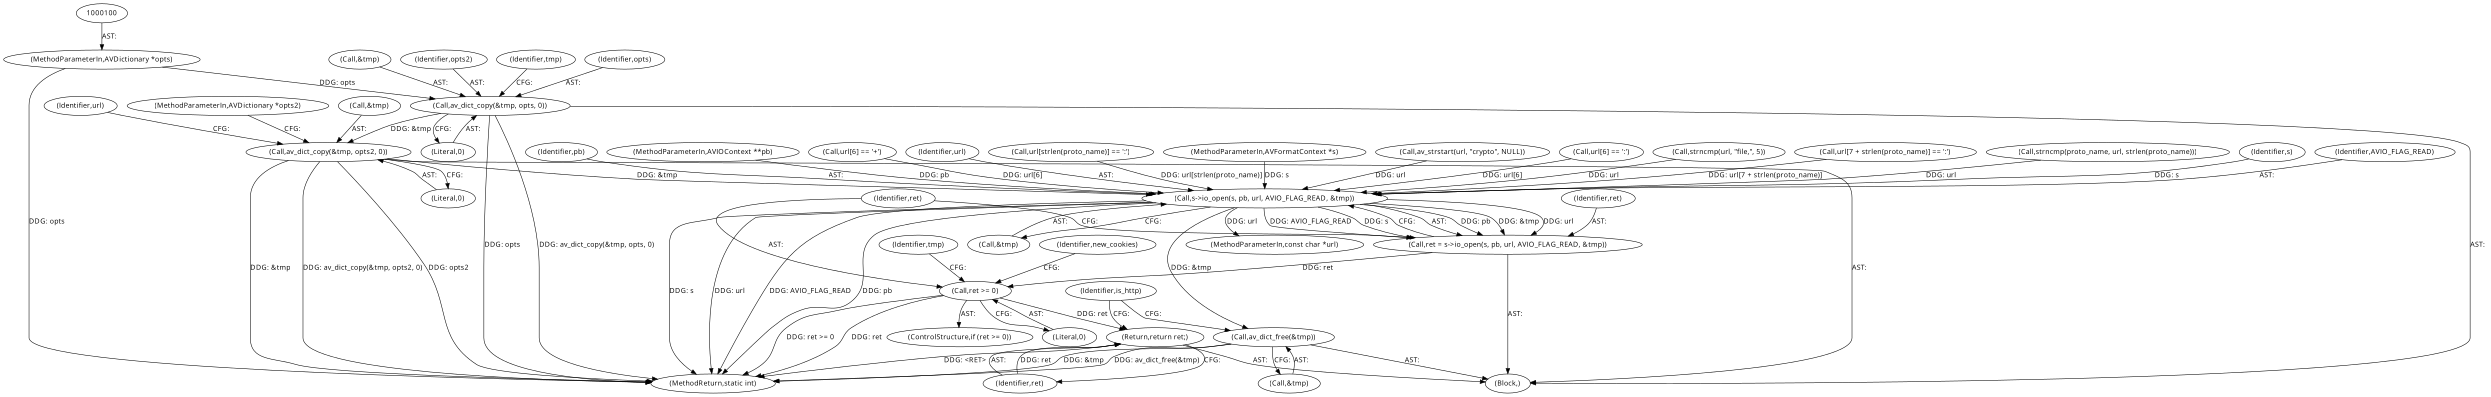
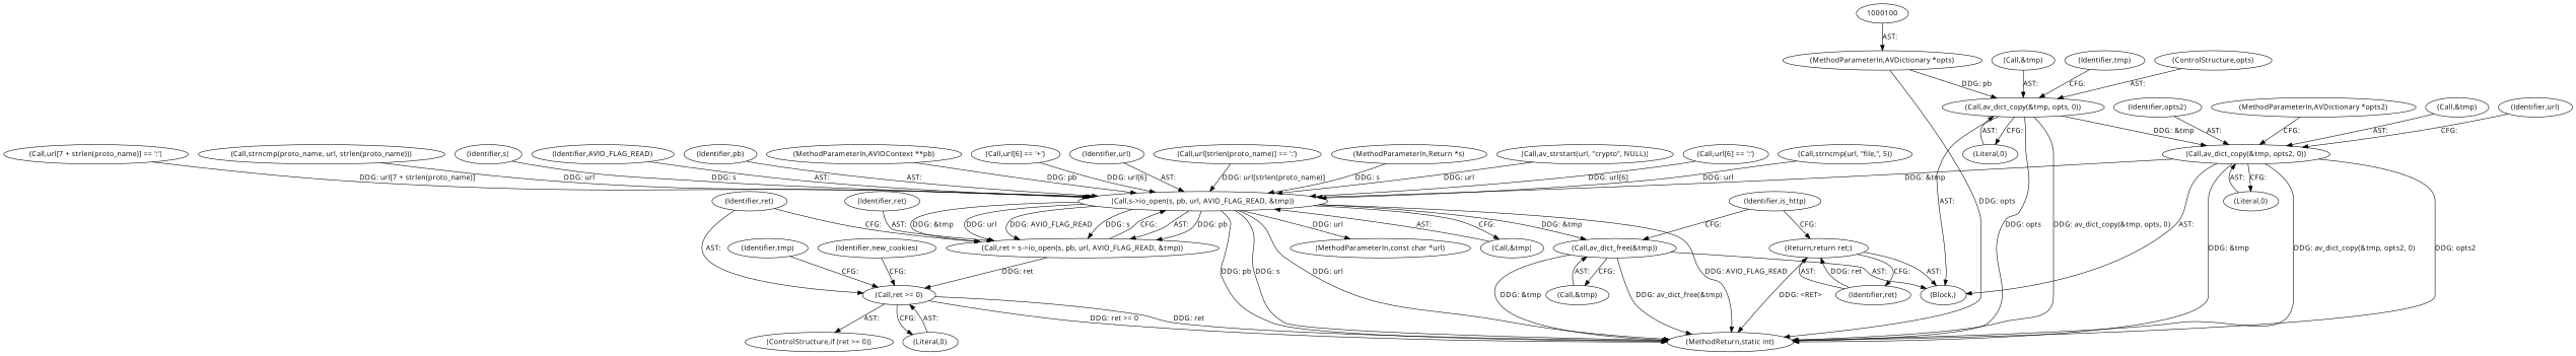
  digraph {
    fontname="Open Sans"
    node [fontname="Open Sans"]
    edge [fontname="Open Sans"]
    n1 [label="(Call,av_dict_copy(&tmp, opts, 0))"]
    n2 [label="(Call,av_dict_copy(&tmp, opts2, 0))"]
    n3 [label="(Literal,0)"]
    n4 [label="(MethodReturn,static int)"]
    n5 [label="(Block,)"]
    n6 [label="(Call,s->io_open(s, pb, url, AVIO_FLAG_READ, &tmp))"]
    n7 [label="(Literal,0)"]
    n8 [label="(MethodParameterIn,AVDictionary *opts)"]
    1000100
    n10 [label="(Call,ret = s->io_open(s, pb, url, AVIO_FLAG_READ, &tmp))"]
    n11 [label="(Call,av_dict_free(&tmp))"]
    n12 [label="(Call,&tmp)"]
    n13 [label="(MethodParameterIn,const char *url)"]
    n14 [label="(Call,ret >= 0)"]
    n15 [label="(Call,&tmp)"]
    n16 [label="(Return,return ret;)"]
    n17 [label="(ControlStructure,if (ret >= 0))"]
    n18 [label="(Literal,0)"]
    n19 [label="(Identifier,ret)"]
    n20 [label="(Call,&tmp)"]
    n21 [label="(Identifier,opts2)"]
-   n22 [label="(MethodParameterIn,AVFormatContext *s)"]
+   n22 [label="(MethodParameterIn,Return *s)"]
    n23 [label="(Call,av_strstart(url, \"crypto\", NULL))"]
    n24 [label="(Identifier,ret)"]
    n25 [label="(Call,url[6] == ':')"]
    n26 [label="(Call,strncmp(url, \"file,\", 5))"]
    n27 [label="(MethodParameterIn,AVDictionary *opts2)"]
    n28 [label="(Call,url[7 + strlen(proto_name)] == ':')"]
    n29 [label="(Call,strncmp(proto_name, url, strlen(proto_name)))"]
    n30 [label="(Identifier,s)"]
    n31 [label="(Identifier,tmp)"]
    n32 [label="(Call,&tmp)"]
    n33 [label="(Identifier,AVIO_FLAG_READ)"]
    n34 [label="(Identifier,pb)"]
    n35 [label="(Identifier,tmp)"]
    n36 [label="(Identifier,ret)"]
    n37 [label="(MethodParameterIn,AVIOContext **pb)"]
    n38 [label="(Identifier,new_cookies)"]
    n39 [label="(Call,url[6] == '+')"]
    n40 [label="(Identifier,is_http)"]
    n41 [label="(Identifier,url)"]
    n42 [label="(Identifier,url)"]
    n43 [label="(Call,url[strlen(proto_name)] == ':')"]
-   n44 [label="(Identifier,opts)"]
+   n44 [label="(ControlStructure,opts)"]
    n1 -> n2 [label="DDG: &tmp"]
    n1 -> n3 [label="CFG: "]
    n1 -> n4 [label="DDG: opts"]
    n1 -> n4 [label="DDG: av_dict_copy(&tmp, opts, 0)"]
    n1 -> n5 [label="AST: "]
    n2 -> n4 [label="DDG: &tmp"]
    n2 -> n4 [label="DDG: av_dict_copy(&tmp, opts2, 0)"]
    n2 -> n4 [label="DDG: opts2"]
    n2 -> n5 [label="AST: "]
    n2 -> n6 [label="DDG: &tmp"]
    n2 -> n7 [label="CFG: "]
    n3 -> n1 [label="AST: "]
    n6 -> n4 [label="DDG: s"]
    n6 -> n4 [label="DDG: url"]
    n6 -> n4 [label="DDG: AVIO_FLAG_READ"]
    n6 -> n4 [label="DDG: pb"]
    n6 -> n10 [label="AST: "]
    n6 -> n10 [label="DDG: pb"]
    n6 -> n10 [label="DDG: &tmp"]
    n6 -> n10 [label="DDG: url"]
    n6 -> n10 [label="DDG: AVIO_FLAG_READ"]
    n6 -> n10 [label="DDG: s"]
    n6 -> n11 [label="DDG: &tmp"]
    n6 -> n12 [label="CFG: "]
    n6 -> n13 [label="DDG: url"]
    n7 -> n2 [label="AST: "]
-   n8 -> n1 [label="DDG: opts"]
+   n8 -> n1 [label="DDG: pb"]
    n8 -> n4 [label="DDG: opts"]
    1000100 -> n8 [label="AST: "]
-   n10 -> n5 [label="AST: "]
    n10 -> n6 [label="CFG: "]
    n10 -> n14 [label="DDG: ret"]
    n11 -> n4 [label="DDG: &tmp"]
    n11 -> n4 [label="DDG: av_dict_free(&tmp)"]
    n11 -> n5 [label="AST: "]
    n11 -> n15 [label="CFG: "]
    n12 -> n6 [label="AST: "]
    n14 -> n4 [label="DDG: ret >= 0"]
    n14 -> n4 [label="DDG: ret"]
-   n14 -> n16 [label="DDG: ret"]
    n14 -> n17 [label="AST: "]
    n14 -> n18 [label="CFG: "]
    n15 -> n11 [label="AST: "]
    n16 -> n4 [label="DDG: <RET>"]
    n16 -> n5 [label="AST: "]
    n16 -> n19 [label="CFG: "]
    n18 -> n14 [label="AST: "]
    n19 -> n16 [label="AST: "]
    n19 -> n16 [label="DDG: ret"]
    n20 -> n1 [label="AST: "]
-   n21 -> n1 [label="AST: "]
+   n21 -> n2 [label="AST: "]
    n22 -> n6 [label="DDG: s"]
    n23 -> n6 [label="DDG: url"]
    n24 -> n10 [label="AST: "]
    n25 -> n6 [label="DDG: url[6]"]
    n26 -> n6 [label="DDG: url"]
    n27 -> n2 [label="CFG: "]
    n28 -> n6 [label="DDG: url[7 + strlen(proto_name)]"]
    n29 -> n6 [label="DDG: url"]
    n30 -> n6 [label="DDG: s"]
    n31 -> n14 [label="CFG: "]
    n32 -> n2 [label="AST: "]
    n33 -> n6 [label="AST: "]
    n34 -> n6 [label="AST: "]
    n35 -> n1 [label="CFG: "]
    n36 -> n10 [label="CFG: "]
    n36 -> n14 [label="AST: "]
    n37 -> n6 [label="DDG: pb"]
    n38 -> n14 [label="CFG: "]
    n39 -> n6 [label="DDG: url[6]"]
    n40 -> n11 [label="CFG: "]
    n40 -> n16 [label="CFG: "]
    n41 -> n6 [label="AST: "]
    n42 -> n2 [label="CFG: "]
    n43 -> n6 [label="DDG: url[strlen(proto_name)]"]
    n44 -> n1 [label="AST: "]
  }
